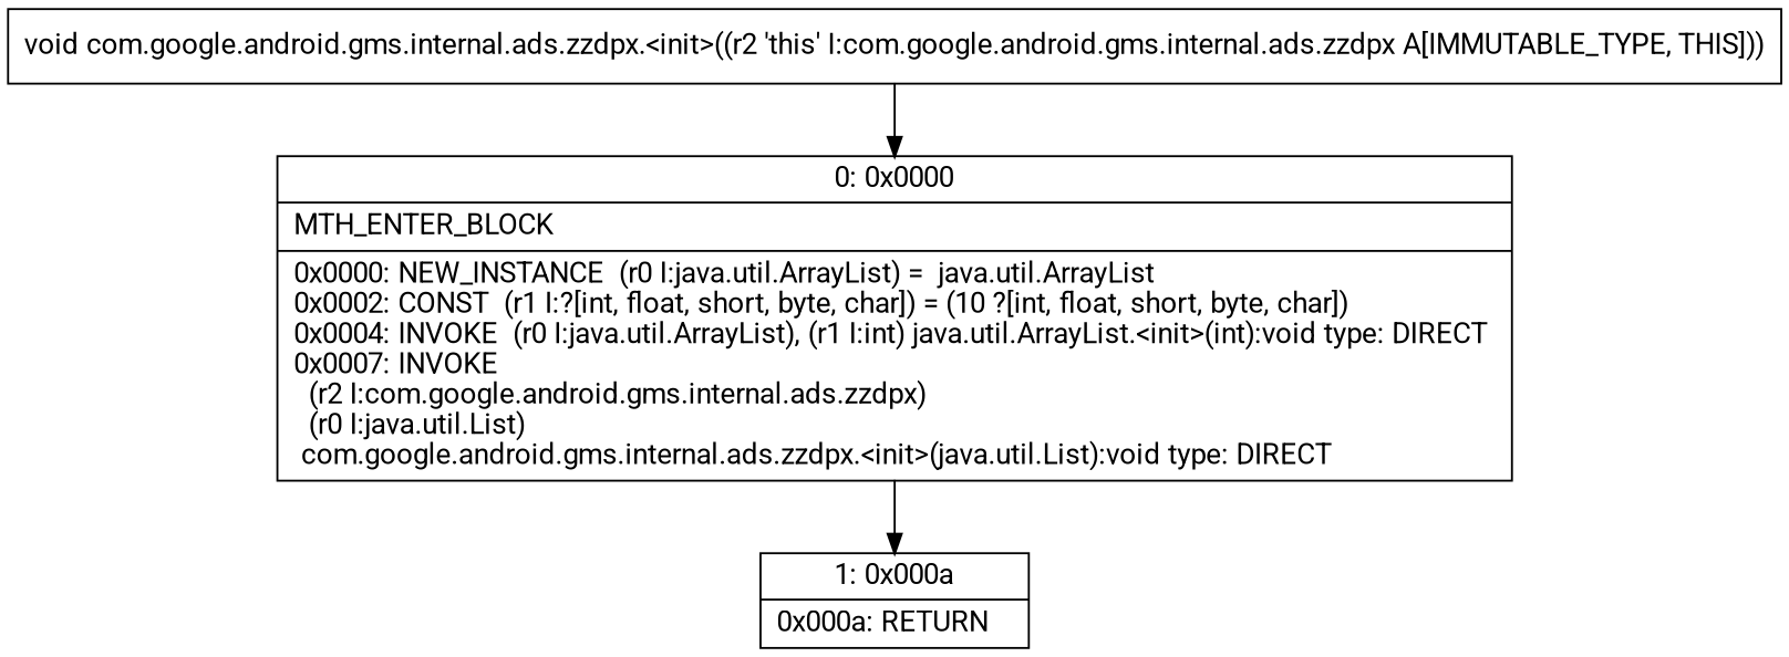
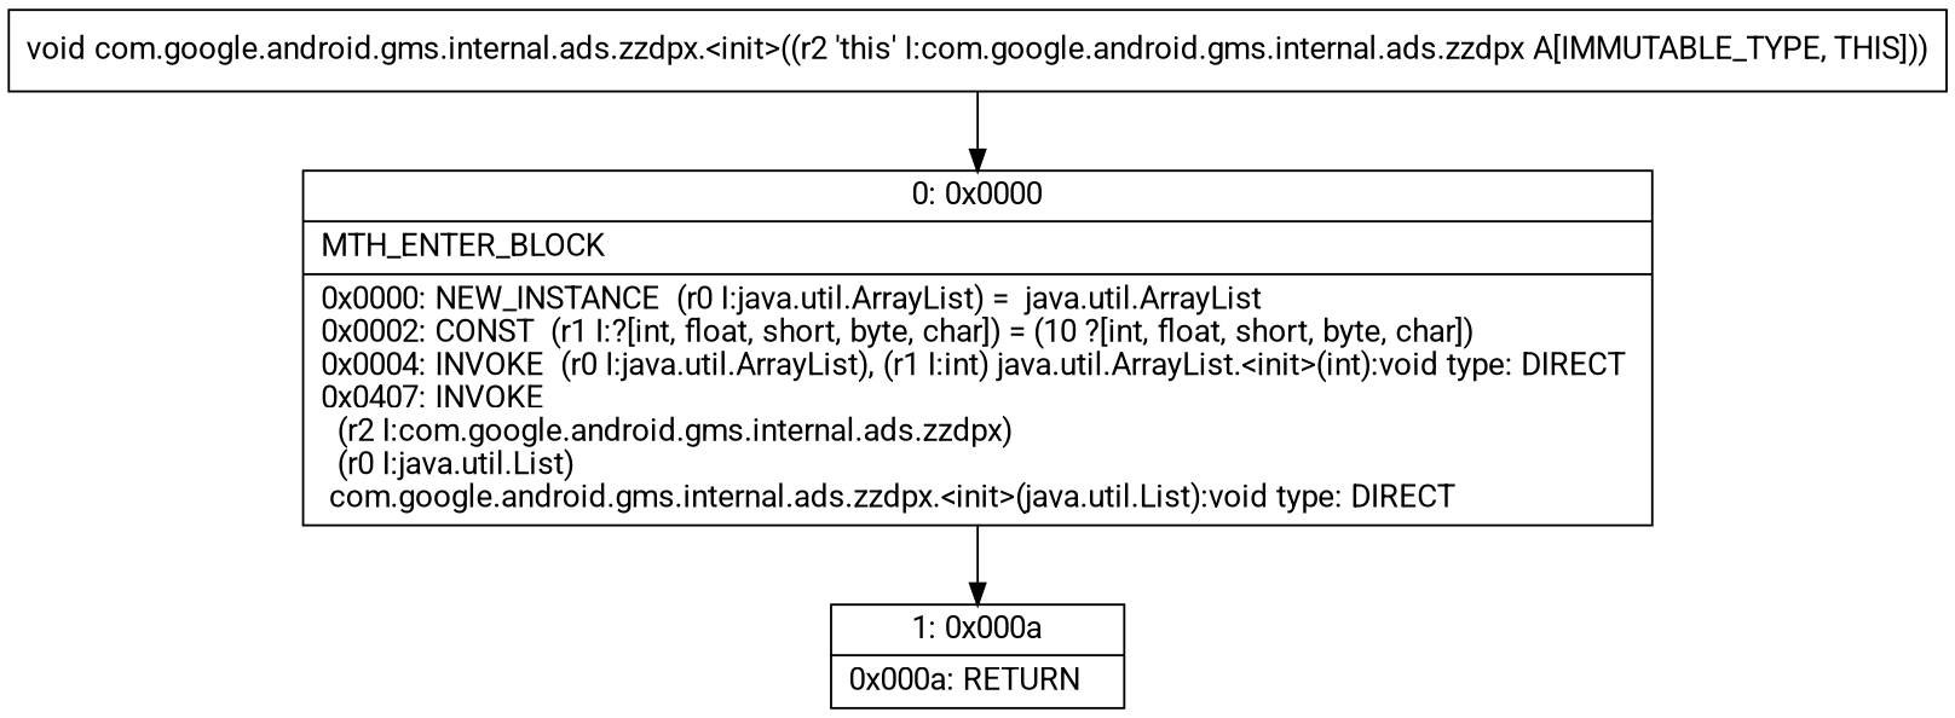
  digraph {
    fontname=Roboto
    node [shape=record fontname=Roboto]
    edge [fontname=Roboto]
-   n1 [label="{0\:\ 0x0000|MTH_ENTER_BLOCK\l|0x0000: NEW_INSTANCE  (r0 I:java.util.ArrayList) =  java.util.ArrayList \l0x0002: CONST  (r1 I:?[int, float, short, byte, char]) = (10 ?[int, float, short, byte, char]) \l0x0004: INVOKE  (r0 I:java.util.ArrayList), (r1 I:int) java.util.ArrayList.\<init\>(int):void type: DIRECT \l0x0007: INVOKE  \l  (r2 I:com.google.android.gms.internal.ads.zzdpx)\l  (r0 I:java.util.List)\l com.google.android.gms.internal.ads.zzdpx.\<init\>(java.util.List):void type: DIRECT \l}"]
+   n1 [label="{0\:\ 0x0000|MTH_ENTER_BLOCK\l|0x0000: NEW_INSTANCE  (r0 I:java.util.ArrayList) =  java.util.ArrayList \l0x0002: CONST  (r1 I:?[int, float, short, byte, char]) = (10 ?[int, float, short, byte, char]) \l0x0004: INVOKE  (r0 I:java.util.ArrayList), (r1 I:int) java.util.ArrayList.\<init\>(int):void type: DIRECT \l0x0407: INVOKE  \l  (r2 I:com.google.android.gms.internal.ads.zzdpx)\l  (r0 I:java.util.List)\l com.google.android.gms.internal.ads.zzdpx.\<init\>(java.util.List):void type: DIRECT \l}"]
    n2 [label="{1\:\ 0x000a|0x000a: RETURN   \l}"]
    n3 [label="{void com.google.android.gms.internal.ads.zzdpx.\<init\>((r2 'this' I:com.google.android.gms.internal.ads.zzdpx A[IMMUTABLE_TYPE, THIS])) }"]
    n1 -> n2
    n3 -> n1
  }
